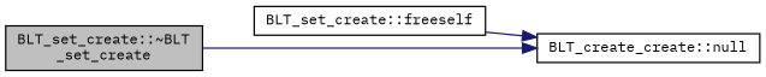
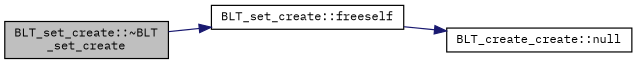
  digraph {
    fontname="IBM Plex Mono"
    rankdir=LR
    node [color=black fillcolor=white fontname="IBM Plex Mono" fontsize=10 shape=record style=filled]
    edge [color=midnightblue fontname="IBM Plex Mono" fontsize=10 labelfontname=Helvetica labelfontsize=10 style=solid]
    n1 [fillcolor=grey75 fontcolor=black height=0.2 label="BLT_set_create::~BLT\l_set_create" width=0.4]
    n2 [height=0.2 label="BLT_set_create::freeself" width=0.4]
    n3 [height=0.2 label="BLT_create_create::null" width=0.4]
-   n1 -> n3
+   n1 -> n2
    n2 -> n3
  }
